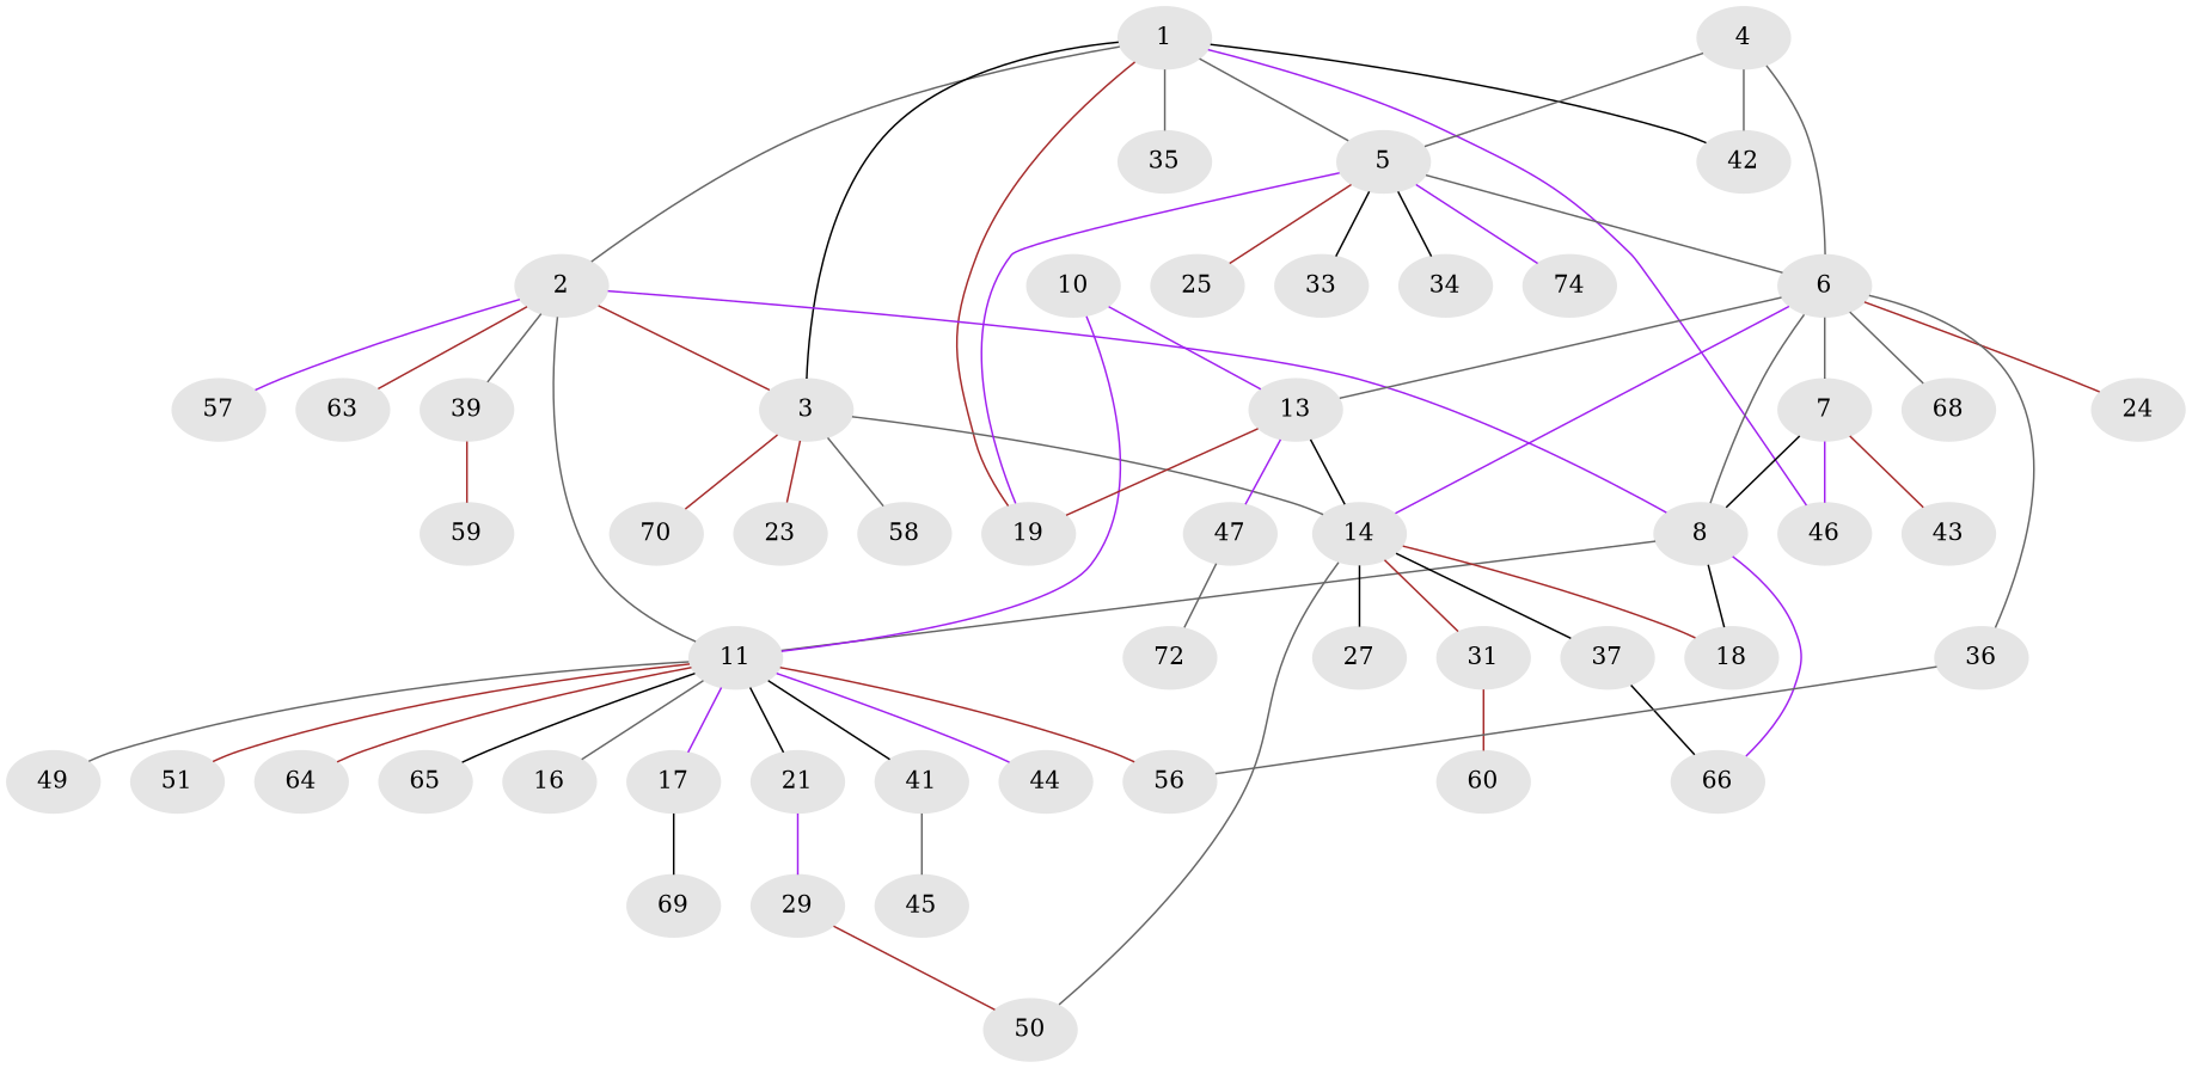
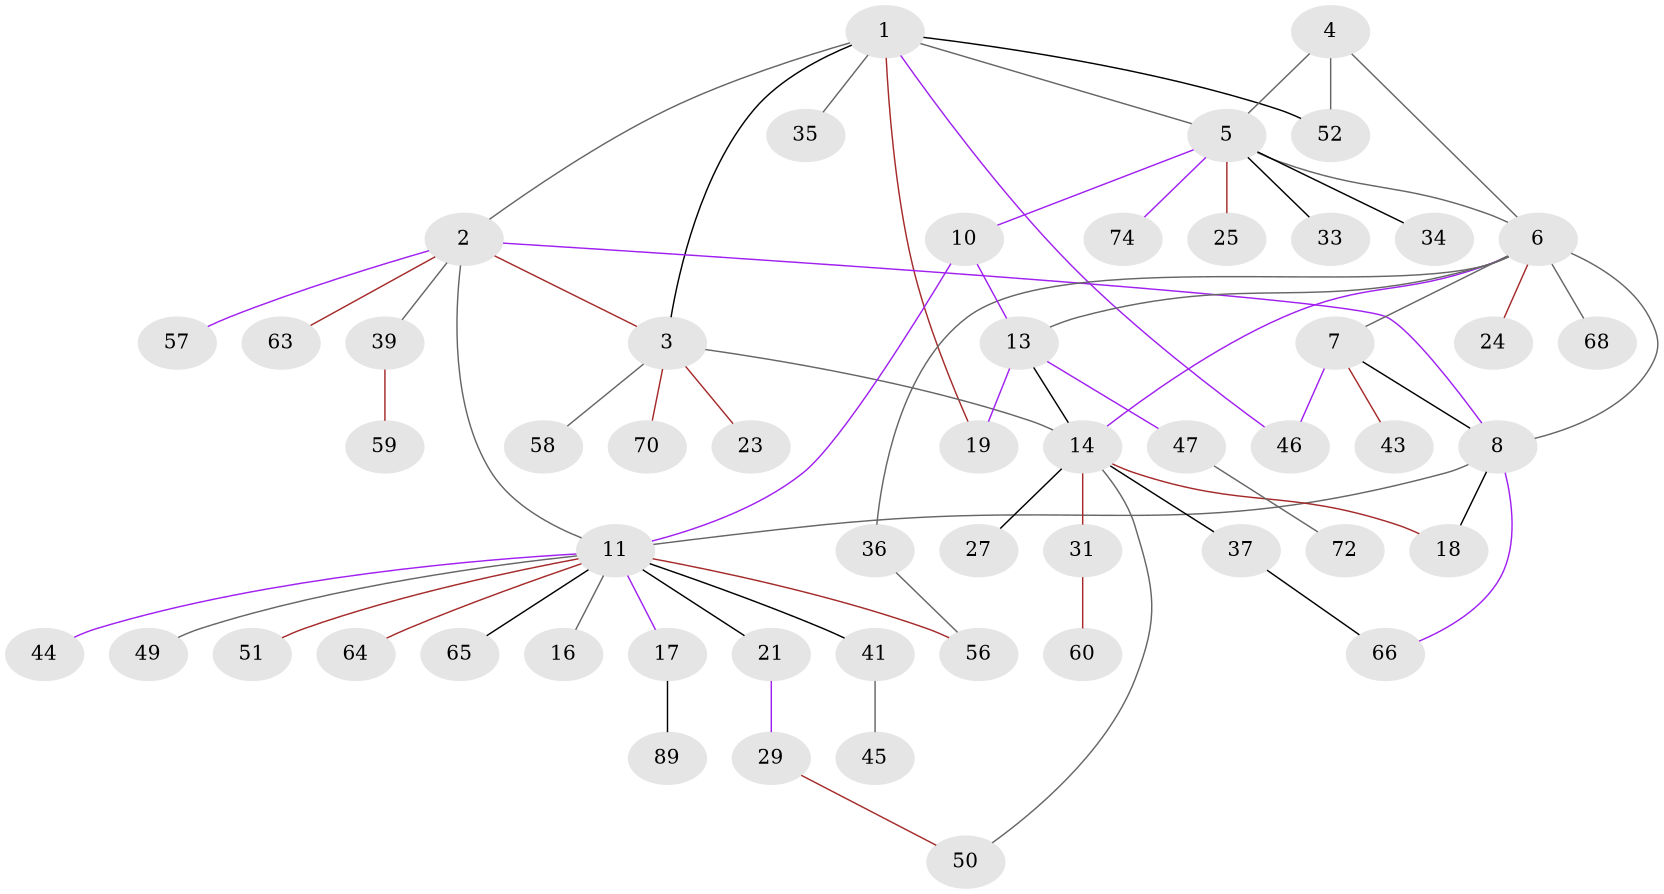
  graph {
    node [color=gray90 style=filled]
    edge [color=gray40]
    1 [super="+52"]
    2 [super="+30"]
    3 [super="+28"]
    5 [super="+55"]
    19
    35
-   42
+   42 [label=52]
    46
    8 [super="+26"]
    11 [super="+22"]
    39
    57
    63
    14 [super="+15"]
    23
    58
    70
    6 [super="+9"]
    10 [super="+12"]
    25
    33
    34
    74
    18
    66 [super="+73"]
    16 [super="+32"]
    17 [super="+60"]
    21
    41
    44 [super="+48"]
    49
    51
    56
    64
    65
    59 [super="+61"]
    27
    31 [super="+40"]
    37
    50
    4 [super="+38"]
    7 [super="+53"]
    13 [super="+20"]
    24
    36
    68
    43
    47 [super="+71"]
-   69
+   69 [label=89]
    29 [super="+54"]
    45 [super="+62"]
    72
    n53 [label=60]
    1 -- 2
    1 -- 3 [color=black]
    1 -- 5
    1 -- 19 [color=brown]
    1 -- 35
    1 -- 42 [color=black]
    1 -- 46 [color=purple]
    2 -- 3 [color=brown]
    2 -- 8 [color=purple]
    2 -- 11
    2 -- 39
    2 -- 57 [color=purple]
    2 -- 63 [color=brown]
    3 -- 14
    3 -- 23 [color=brown]
    3 -- 58
    3 -- 70 [color=brown]
    5 -- 6
-   5 -- 19 [color=purple]
+   5 -- 10 [color=purple]
    5 -- 25 [color=brown]
    5 -- 33 [color=black]
    5 -- 34 [color=black]
    5 -- 74 [color=purple]
    8 -- 11
    8 -- 18 [color=black]
    8 -- 66 [color=purple]
    11 -- 16
    11 -- 17 [color=purple]
    11 -- 21 [color=black]
    11 -- 41 [color=black]
    11 -- 44 [color=purple]
    11 -- 49
    11 -- 51 [color=brown]
    11 -- 56 [color=brown]
    11 -- 64 [color=brown]
    11 -- 65 [color=black]
    39 -- 59 [color=brown]
    14 -- 18 [color=brown]
    14 -- 27 [color=black]
    14 -- 31 [color=brown]
    14 -- 37 [color=black]
    14 -- 50
    6 -- 8
    6 -- 14 [color=purple]
    6 -- 7
    6 -- 13
    6 -- 24 [color=brown]
    6 -- 36
    6 -- 68
    10 -- 11 [color=purple weight=2]
    10 -- 13 [color=purple]
    17 -- 69 [color=black]
    21 -- 29 [color=purple]
    41 -- 45
    31 -- n53 [color=brown]
    37 -- 66 [color=black]
    4 -- 5
    4 -- 42
    4 -- 6
    7 -- 46 [color=purple]
    7 -- 8 [color=black]
    7 -- 43 [color=brown]
-   13 -- 19 [color=brown]
+   13 -- 19 [color=purple]
    13 -- 14 [color=black weight=2]
    13 -- 47 [color=purple]
    36 -- 56
    47 -- 72
    29 -- 50 [color=brown]
  }
